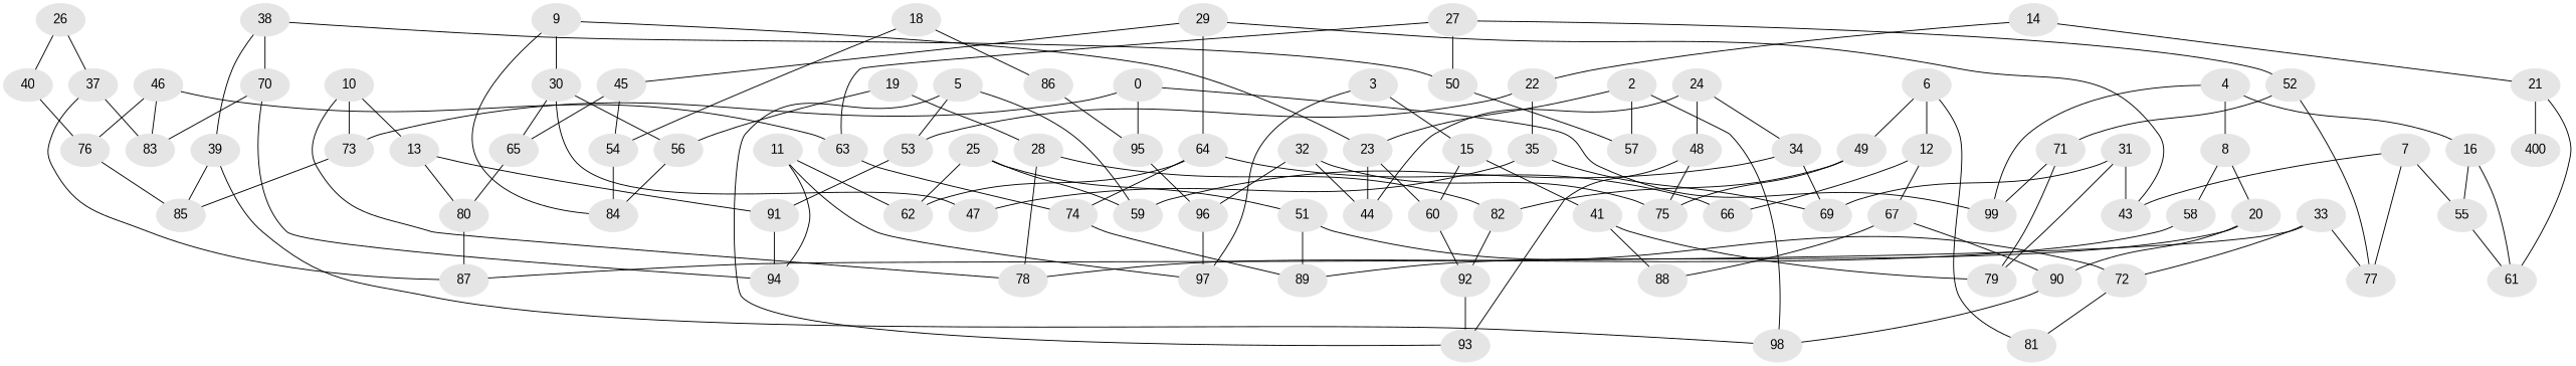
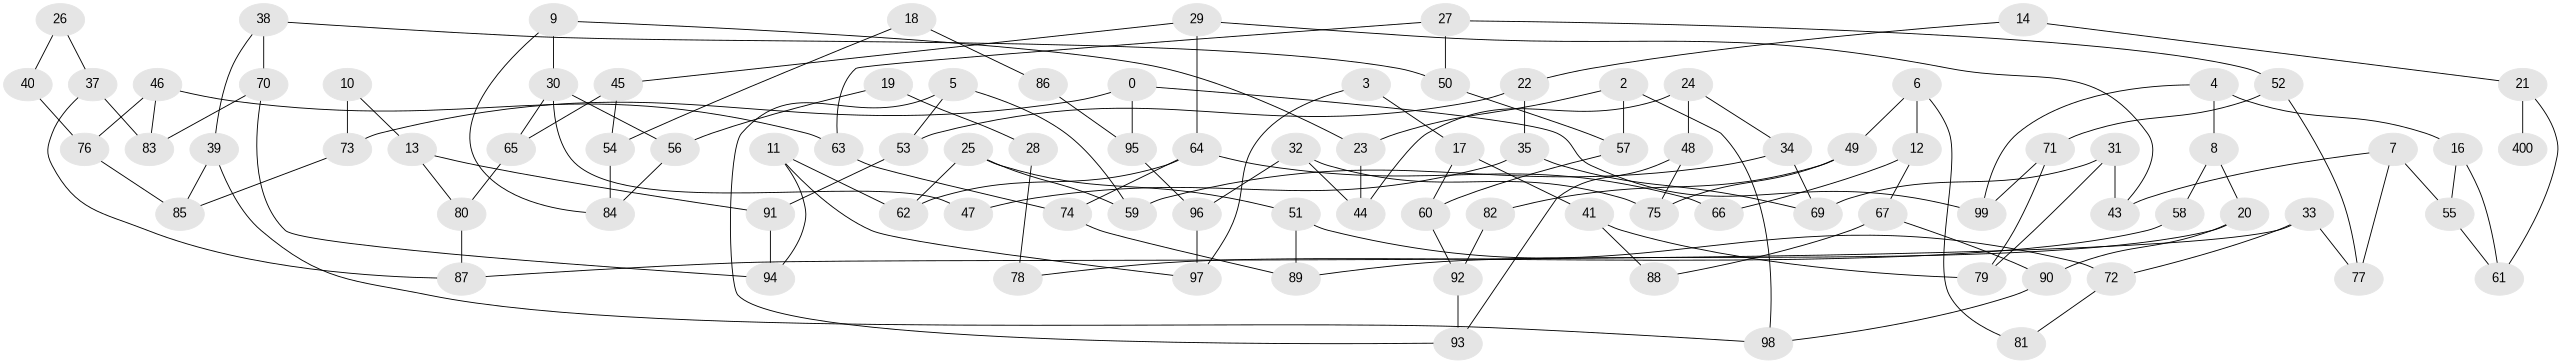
  graph {
    fontname="Liberation Sans"
    node [color=gray90 fontname="Liberation Sans" style=filled]
    edge [fontname="Liberation Sans"]
    n1 [label=0]
    73
    95
    99
    85
    96
    2
    23
    57
    98
    44
    60
    3
-   15
+   15 [label=17]
    97
    41
    4
    8
    16
    20
    58
    55
    61
    5
    53
    59
    93
    91
    6
    12
    49
    81
    66
    67
    82
    75
    7
    43
    77
    89
    90
    78
    9
    84
    30
    14
    21
    22
    10
    13
    80
    11
    62
    94
    88
    87
    n57 [label=400]
    35
    79
    92
    19
    28
    56
    26
    37
    40
    18
    54
    86
    47
    69
    24
    34
    48
    25
    51
    72
    83
    76
    27
    50
    52
    63
    71
    74
    29
    45
    64
    65
    31
    32
    33
    38
    39
    70
    46
    n1 -- 73
    n1 -- 95
    n1 -- 99
    73 -- 85
    95 -- 96
    96 -- 97
    2 -- 23
    2 -- 57
    2 -- 98
    23 -- 44
-   23 -- 60
+   57 -- 60
    60 -- 92
    3 -- 15
    3 -- 97
    15 -- 60
    15 -- 41
    41 -- 88
    41 -- 79
    4 -- 99
    4 -- 8
    4 -- 16
    8 -- 20
    8 -- 58
    16 -- 55
    16 -- 61
    20 -- 89
    20 -- 90
    58 -- 78
    55 -- 61
    5 -- 53
    5 -- 59
    5 -- 93
    53 -- 91
    91 -- 94
    6 -- 12
    6 -- 49
    6 -- 81
    12 -- 66
    12 -- 67
    49 -- 82
    49 -- 75
    67 -- 90
    67 -- 88
    82 -- 92
    7 -- 55
    7 -- 43
    7 -- 77
    90 -- 98
    9 -- 23
    9 -- 84
    9 -- 30
    30 -- 56
    30 -- 47
    30 -- 65
    14 -- 21
    14 -- 22
    21 -- 61
    21 -- n57
    22 -- 53
    22 -- 35
    10 -- 73
-   10 -- 78
    10 -- 13
    13 -- 91
    13 -- 80
    80 -- 87
    11 -- 97
    11 -- 62
    11 -- 94
    35 -- 47
    35 -- 69
    92 -- 93
    19 -- 28
    19 -- 56
-   28 -- 82
    28 -- 78
    56 -- 84
    26 -- 37
    26 -- 40
    37 -- 87
    37 -- 83
    40 -- 76
    18 -- 54
    18 -- 86
    54 -- 84
    86 -- 95
    24 -- 44
    24 -- 34
    24 -- 48
    34 -- 59
    34 -- 69
    48 -- 93
    48 -- 75
    25 -- 59
    25 -- 62
    25 -- 51
    51 -- 89
    51 -- 72
    72 -- 81
    76 -- 85
    27 -- 50
    27 -- 52
    27 -- 63
    50 -- 57
    52 -- 77
    52 -- 71
    63 -- 74
    71 -- 99
    71 -- 79
    74 -- 89
    29 -- 43
    29 -- 45
    29 -- 64
    45 -- 54
    45 -- 65
    64 -- 66
    64 -- 62
    64 -- 74
    65 -- 80
    31 -- 43
    31 -- 79
    31 -- 69
    32 -- 96
    32 -- 44
    32 -- 75
    33 -- 77
    33 -- 87
    33 -- 72
    38 -- 50
    38 -- 39
    38 -- 70
    39 -- 85
    39 -- 98
    70 -- 94
    70 -- 83
    46 -- 83
    46 -- 76
    46 -- 63
  }
